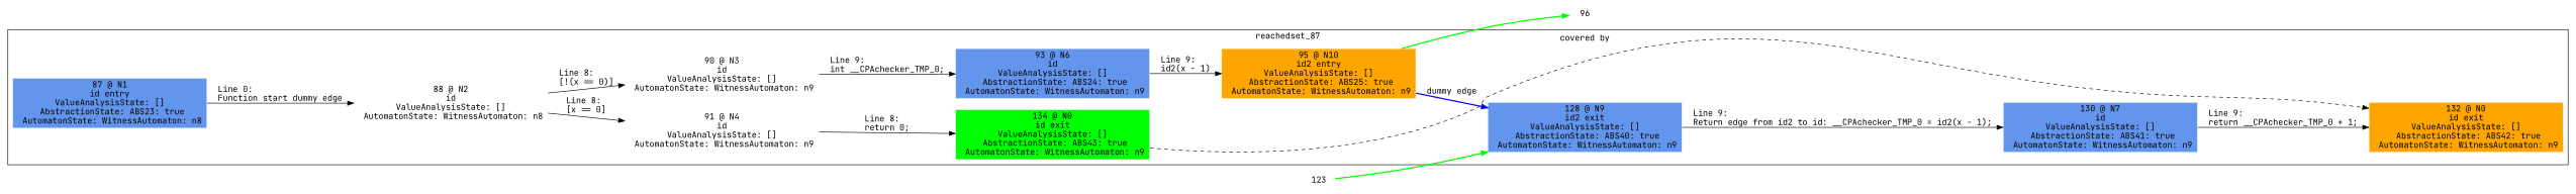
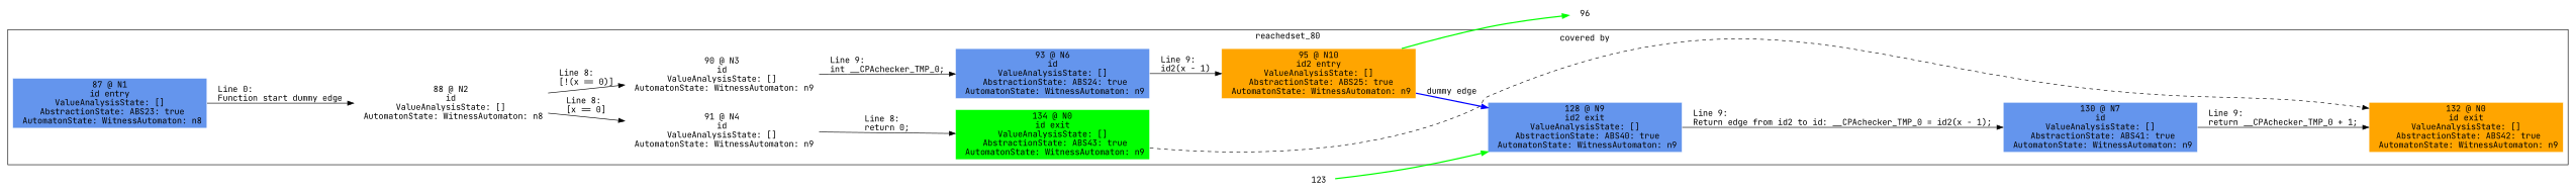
  digraph {
    rankdir=LR
    fontname="JetBrains Mono"
    node [color=white shape=box style=filled fontname="JetBrains Mono"]
    edge [fontname="JetBrains Mono"]
    n1 [fillcolor=cornflowerblue label="87 @ N1\nid entry\nValueAnalysisState: []\n AbstractionState: ABS23: true\n AutomatonState: WitnessAutomaton: n8\n"]
    n2 [label="88 @ N2\nid\nValueAnalysisState: []\n AutomatonState: WitnessAutomaton: n8\n"]
    n3 [label="91 @ N4\nid\nValueAnalysisState: []\n AutomatonState: WitnessAutomaton: n9\n"]
    n4 [label="90 @ N3\nid\nValueAnalysisState: []\n AutomatonState: WitnessAutomaton: n9\n"]
    n5 [fillcolor=green label="134 @ N0\nid exit\nValueAnalysisState: []\n AbstractionState: ABS43: true\n AutomatonState: WitnessAutomaton: n9\n"]
    n6 [fillcolor=orange label="132 @ N0\nid exit\nValueAnalysisState: []\n AbstractionState: ABS42: true\n AutomatonState: WitnessAutomaton: n9\n"]
    n7 [fillcolor=cornflowerblue label="93 @ N6\nid\nValueAnalysisState: []\n AbstractionState: ABS24: true\n AutomatonState: WitnessAutomaton: n9\n"]
    n8 [fillcolor=orange label="95 @ N10\nid2 entry\nValueAnalysisState: []\n AbstractionState: ABS25: true\n AutomatonState: WitnessAutomaton: n9\n"]
    n9 [fillcolor=cornflowerblue label="128 @ N9\nid2 exit\nValueAnalysisState: []\n AbstractionState: ABS40: true\n AutomatonState: WitnessAutomaton: n9\n"]
    n10 [fillcolor=cornflowerblue label="130 @ N7\nid\nValueAnalysisState: []\n AbstractionState: ABS41: true\n AutomatonState: WitnessAutomaton: n9\n"]
    96
    123
    subgraph cluster_1 {
-     label=reachedset_87
+     label=reachedset_80
      n1
      n2
      n3
      n4
      n5
      n6
      n7
      n8
      n9
      n10
    }
    n1 -> n2 [label="Line 0: \lFunction start dummy edge\l"]
    n2 -> n3 [label="Line 8: \l[x == 0]\l"]
    n2 -> n4 [label="Line 8: \l[!(x == 0)]\l"]
    n3 -> n5 [label="Line 8: \lreturn 0;\l"]
    n4 -> n7 [label="Line 9: \lint __CPAchecker_TMP_0;\l"]
    n5 -> n6 [label="covered by" style=dashed weight=0]
    n7 -> n8 [label="Line 9: \lid2(x - 1)\l"]
    n8 -> n9 [color=blue label="dummy edge" style=bold]
    n8 -> 96 [color=green style=bold]
    n9 -> n10 [label="Line 9: \lReturn edge from id2 to id: __CPAchecker_TMP_0 = id2(x - 1);\l"]
    n10 -> n6 [label="Line 9: \lreturn __CPAchecker_TMP_0 + 1;\l"]
    123 -> n9 [color=green style=bold]
  }
